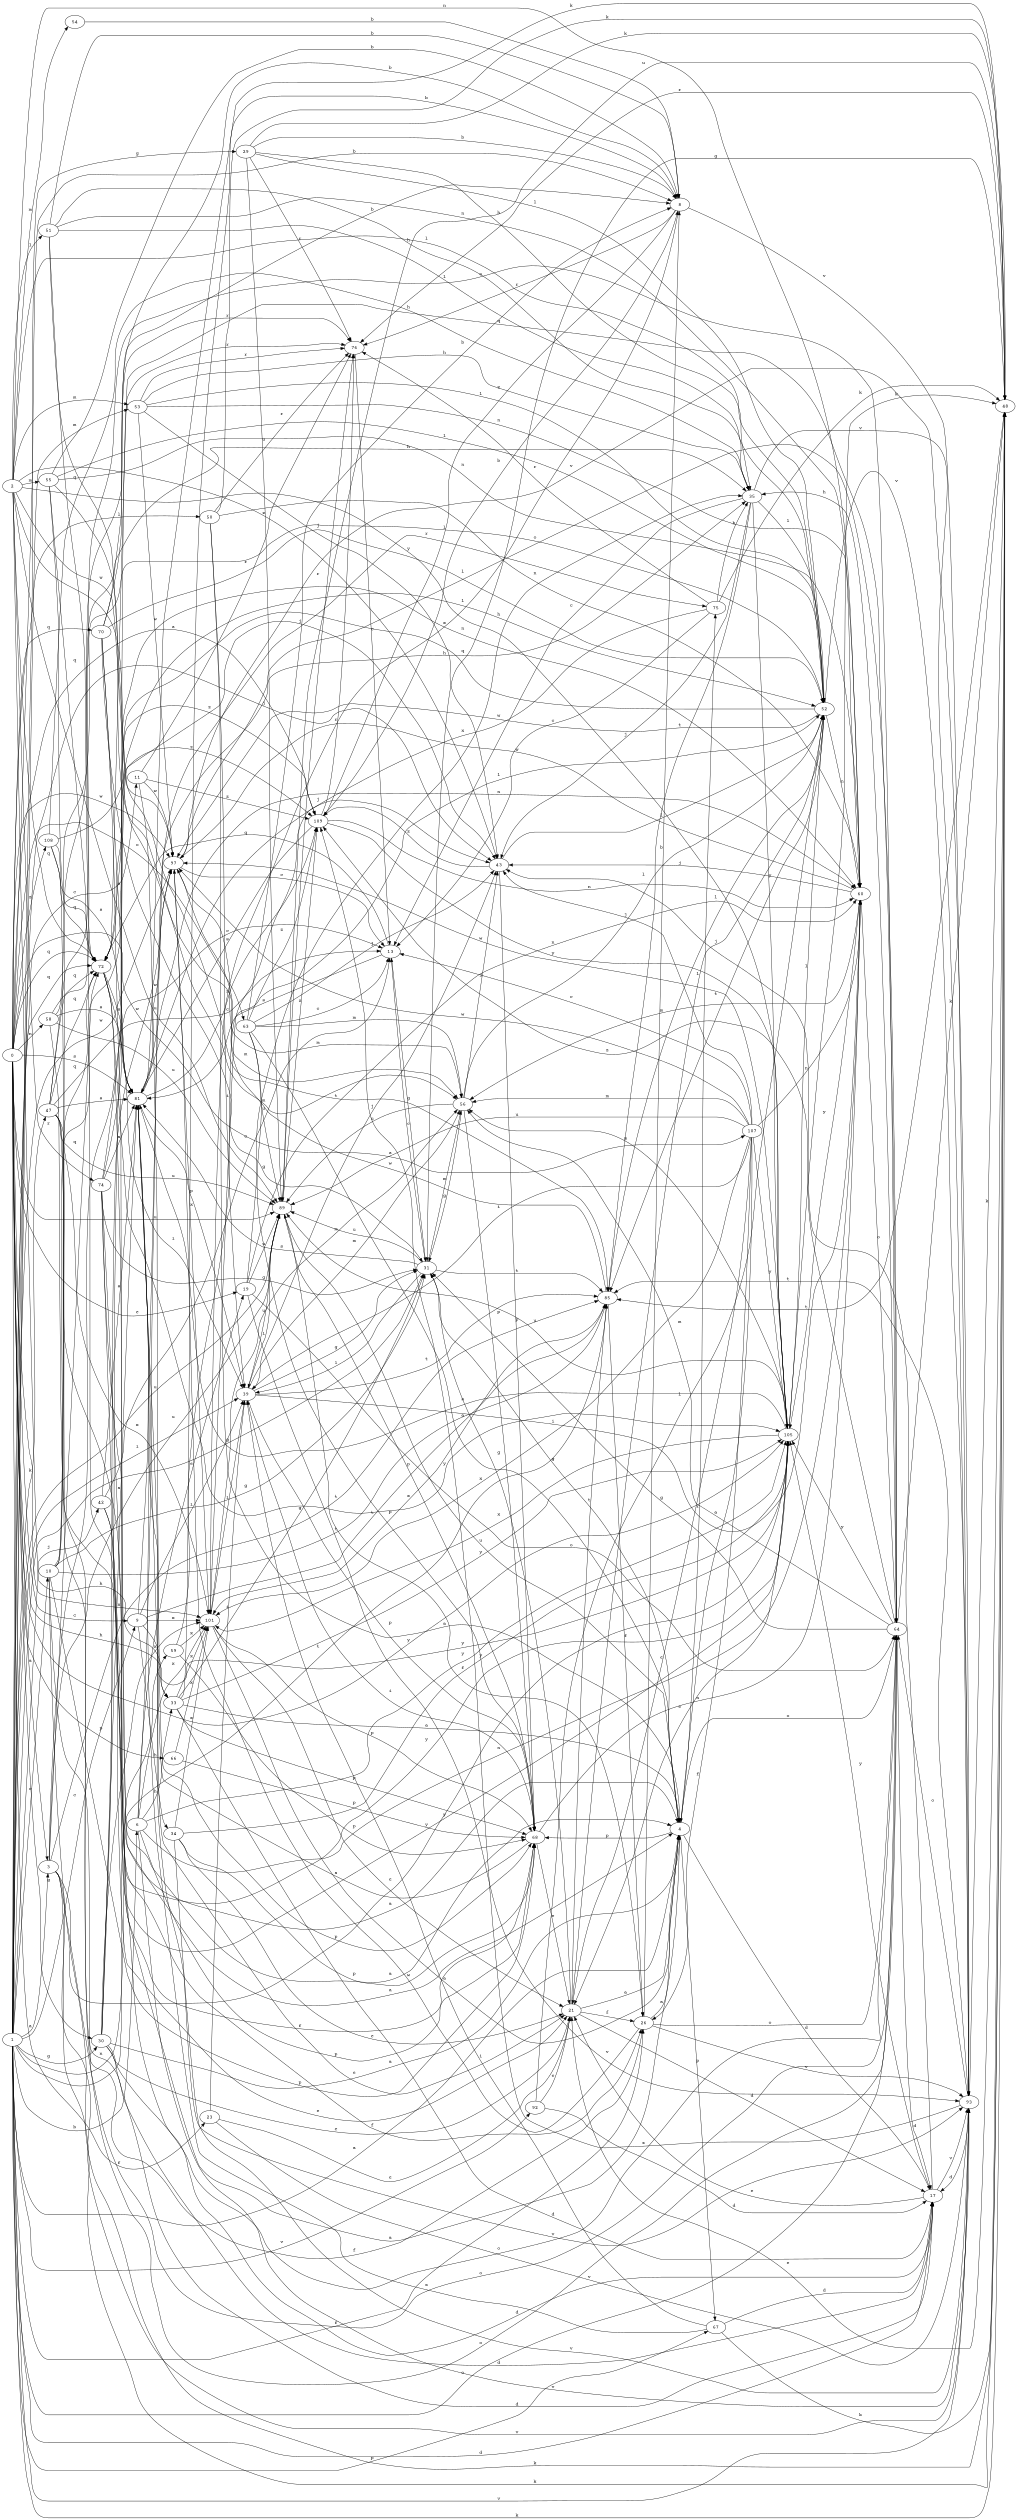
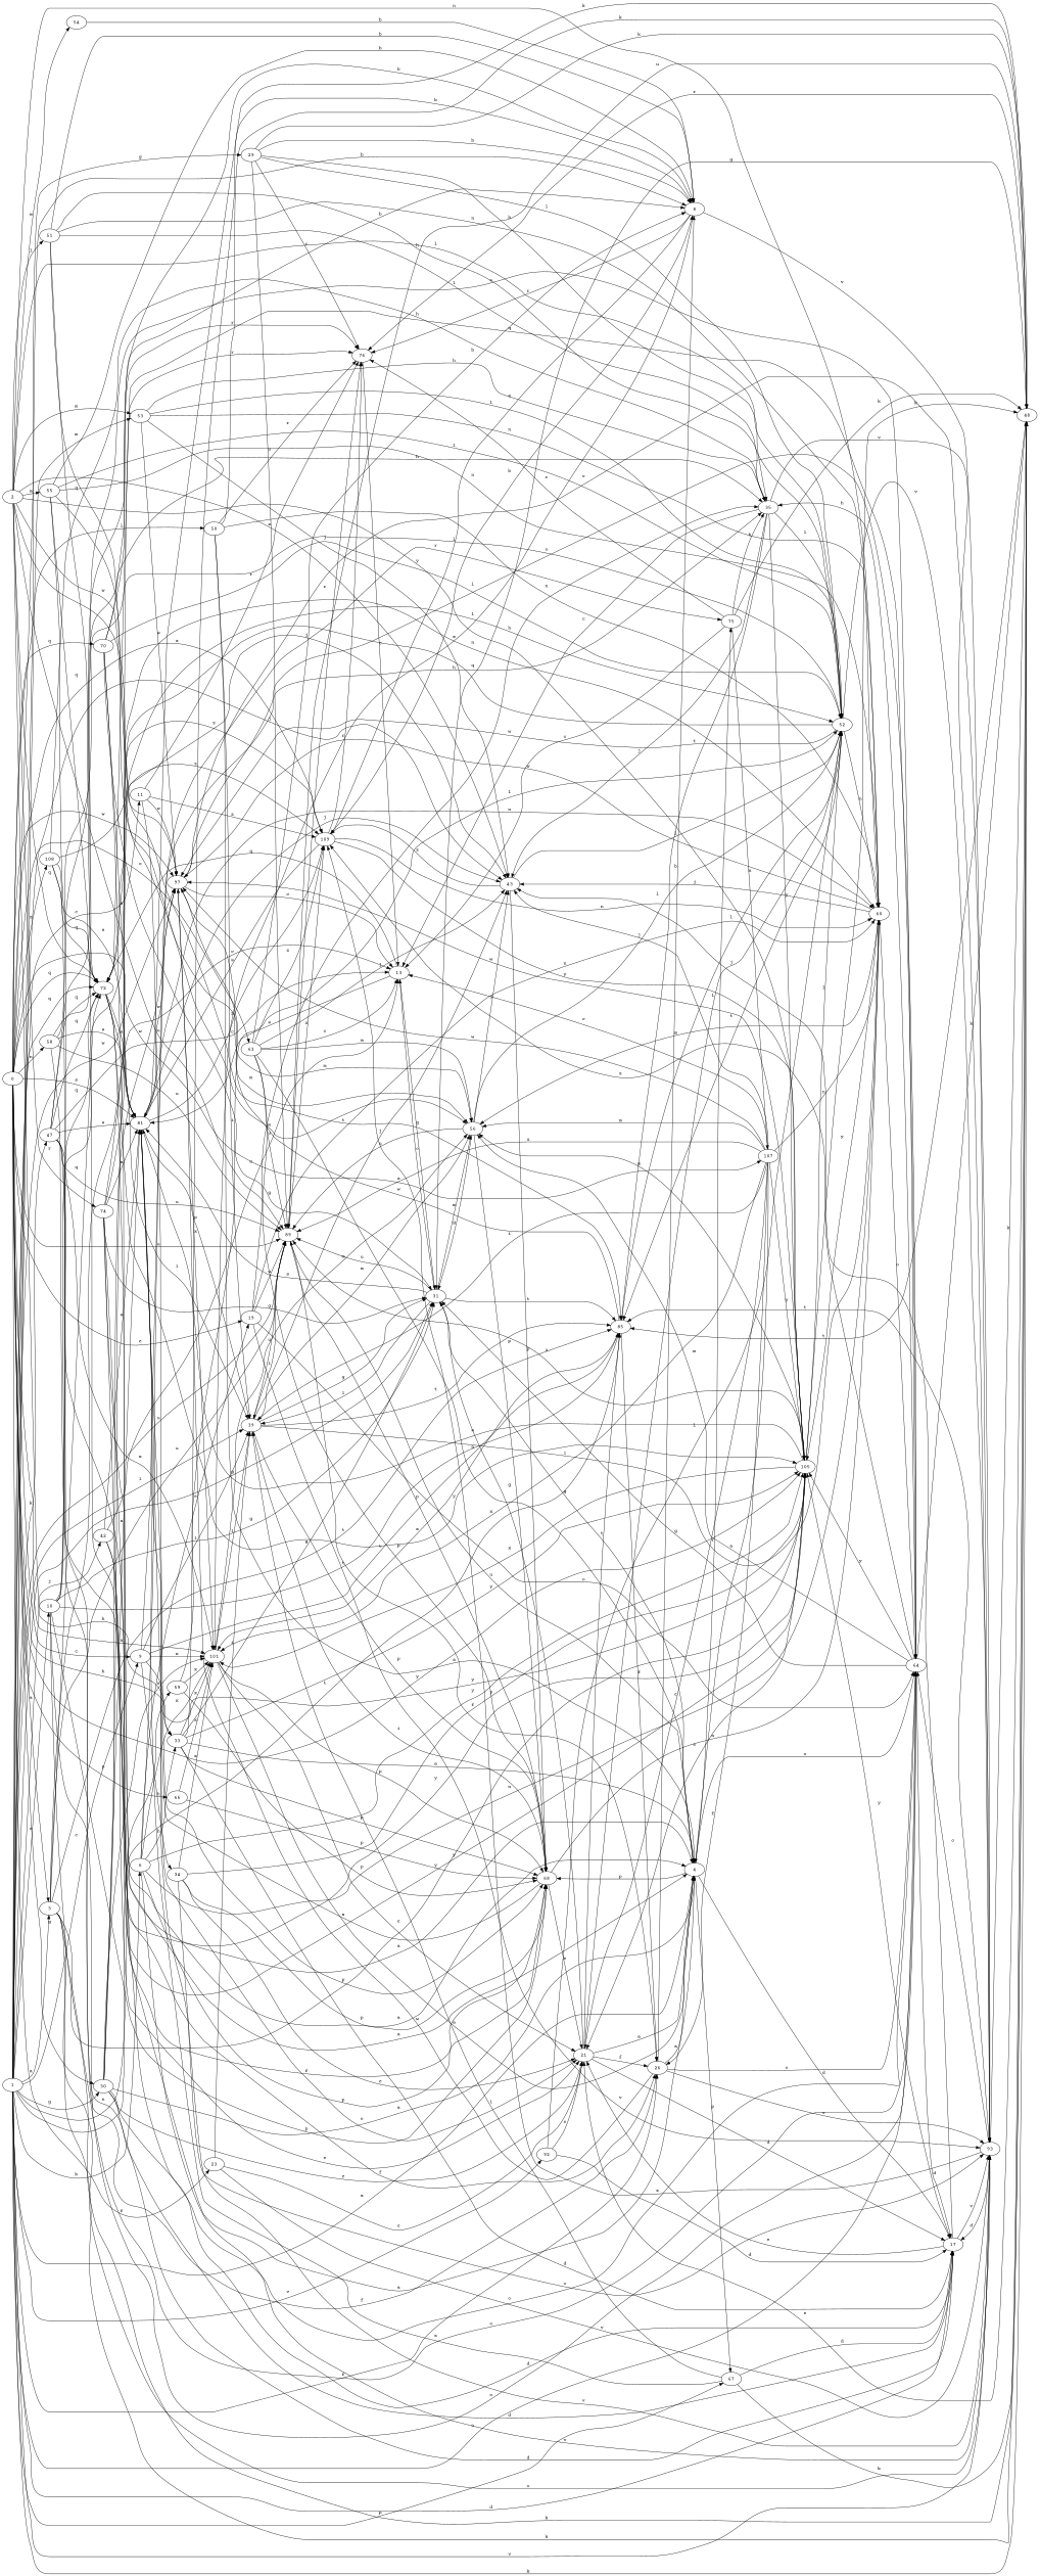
  strict digraph {
    fontname="Courier Prime"
    rankdir=LR
    node [fontname="Courier Prime"]
    edge [fontname="Courier Prime"]
    0
    3
    9
    19
    23
    29
    30
    33
    50
    58
    63
    66
    70
    72
    81
    89
    97
    101
    105
    107
    108
    109
    48
    64
    85
    93
    13
    39
    34
    35
    60
    21
    8
    52
    76
    4
    17
    31
    68
    43
    56
    26
    1
    6
    10
    11
    42
    47
    53
    59
    67
    92
    75
    2
    51
    54
    55
    74
    0 -> 3 [label=a]
    0 -> 9 [label=c]
    0 -> 19 [label=e]
    0 -> 23 [label=f]
    0 -> 29 [label=g]
    0 -> 30 [label=g]
    0 -> 33 [label=h]
    0 -> 50 [label=l]
    0 -> 58 [label=n]
    0 -> 63 [label=o]
    0 -> 66 [label=p]
    0 -> 70 [label=q]
    0 -> 72 [label=q]
    0 -> 81 [label=s]
    0 -> 89 [label=u]
    0 -> 97 [label=w]
    0 -> 101 [label=x]
    0 -> 105 [label=y]
    0 -> 107 [label=z]
    0 -> 108 [label=z]
    0 -> 109 [label=z]
    3 -> 72 [label=q]
    3 -> 89 [label=u]
    3 -> 105 [label=y]
    3 -> 48 [label=k]
    3 -> 64 [label=o]
    3 -> 85 [label=t]
    3 -> 93 [label=v]
    3 -> 13 [label=c]
    9 -> 101 [label=x]
    9 -> 105 [label=y]
    9 -> 85 [label=t]
    9 -> 39 [label=i]
    9 -> 34 [label=h]
    9 -> 35 [label=h]
    19 -> 89 [label=u]
    19 -> 64 [label=o]
    19 -> 93 [label=v]
    19 -> 35 [label=h]
    19 -> 60 [label=n]
    23 -> 93 [label=v]
    23 -> 39 [label=i]
    23 -> 21 [label=e]
    29 -> 89 [label=u]
    29 -> 48 [label=k]
    29 -> 35 [label=h]
    29 -> 8 [label=b]
    29 -> 52 [label=l]
    29 -> 76 [label=r]
    30 -> 81 [label=s]
    30 -> 97 [label=w]
    30 -> 101 [label=x]
    30 -> 64 [label=o]
    30 -> 21 [label=e]
    30 -> 76 [label=r]
    30 -> 4 [label=a]
    30 -> 17 [label=d]
    33 -> 101 [label=x]
    33 -> 105 [label=y]
    33 -> 8 [label=b]
    33 -> 4 [label=a]
    33 -> 17 [label=d]
    33 -> 31 [label=g]
    33 -> 68 [label=p]
    50 -> 48 [label=k]
    50 -> 39 [label=i]
    50 -> 60 [label=n]
    50 -> 76 [label=r]
    50 -> 4 [label=a]
    58 -> 72 [label=q]
    58 -> 81 [label=s]
    58 -> 89 [label=u]
    58 -> 64 [label=o]
    58 -> 21 [label=e]
    63 -> 89 [label=u]
    63 -> 109 [label=z]
    63 -> 13 [label=c]
    63 -> 8 [label=b]
    63 -> 4 [label=a]
    63 -> 68 [label=p]
    63 -> 43 [label=j]
    63 -> 56 [label=m]
    66 -> 101 [label=x]
    66 -> 68 [label=p]
    70 -> 81 [label=s]
    70 -> 8 [label=b]
    70 -> 52 [label=l]
    70 -> 76 [label=r]
    70 -> 4 [label=a]
    70 -> 31 [label=g]
    72 -> 81 [label=s]
    72 -> 105 [label=y]
    72 -> 109 [label=z]
    72 -> 39 [label=i]
    72 -> 4 [label=a]
    81 -> 97 [label=w]
    81 -> 109 [label=z]
    81 -> 48 [label=k]
    81 -> 93 [label=v]
    81 -> 39 [label=p]
    81 -> 60 [label=n]
    81 -> 21 [label=e]
    81 -> 43 [label=j]
    89 -> 109 [label=z]
    89 -> 39 [label=i]
    89 -> 76 [label=r]
    89 -> 68 [label=p]
    89 -> 26 [label=f]
    97 -> 101 [label=x]
    97 -> 64 [label=o]
    97 -> 93 [label=v]
    97 -> 13 [label=c]
    97 -> 56 [label=m]
    101 -> 39 [label=i]
    101 -> 21 [label=e]
    101 -> 4 [label=a]
    101 -> 68 [label=p]
    101 -> 56 [label=m]
    105 -> 81 [label=s]
    105 -> 89 [label=u]
    105 -> 97 [label=w]
    105 -> 101 [label=x]
    105 -> 48 [label=k]
    105 -> 21 [label=e]
    105 -> 52 [label=l]
    105 -> 56 [label=m]
    107 -> 89 [label=u]
    107 -> 97 [label=w]
    107 -> 101 [label=x]
    107 -> 105 [label=y]
    107 -> 13 [label=c]
    107 -> 39 [label=i]
    107 -> 60 [label=n]
    107 -> 21 [label=e]
    107 -> 4 [label=a]
    107 -> 43 [label=j]
    107 -> 56 [label=m]
    107 -> 26 [label=f]
    108 -> 72 [label=q]
    108 -> 81 [label=s]
    108 -> 35 [label=h]
    108 -> 60 [label=n]
    108 -> 17 [label=d]
    109 -> 81 [label=s]
    109 -> 105 [label=y]
    109 -> 60 [label=n]
    109 -> 8 [label=b]
    109 -> 76 [label=r]
    48 -> 89 [label=u]
    48 -> 85 [label=t]
    48 -> 21 [label=e]
    48 -> 76 [label=r]
    48 -> 31 [label=g]
    64 -> 72 [label=q]
    64 -> 105 [label=y]
    64 -> 109 [label=z]
    64 -> 48 [label=k]
    64 -> 35 [label=h]
    64 -> 17 [label=d]
    64 -> 31 [label=g]
    64 -> 56 [label=m]
    85 -> 97 [label=w]
    85 -> 101 [label=x]
    85 -> 52 [label=l]
    85 -> 26 [label=f]
    93 -> 109 [label=z]
    93 -> 48 [label=k]
    93 -> 64 [label=o]
    93 -> 85 [label=t]
    93 -> 17 [label=d]
    13 -> 72 [label=q]
    13 -> 81 [label=s]
    13 -> 31 [label=g]
    39 -> 89 [label=u]
    39 -> 85 [label=t]
    39 -> 60 [label=i]
    39 -> 31 [label=g]
    39 -> 68 [label=p]
    39 -> 43 [label=j]
    39 -> 56 [label=m]
    34 -> 101 [label=x]
    34 -> 105 [label=y]
    34 -> 93 [label=v]
    34 -> 21 [label=e]
    34 -> 68 [label=p]
    35 -> 105 [label=y]
    35 -> 85 [label=t]
    35 -> 93 [label=v]
    35 -> 13 [label=c]
    35 -> 52 [label=l]
    35 -> 43 [label=j]
    60 -> 97 [label=w]
    60 -> 105 [label=y]
    60 -> 64 [label=o]
    60 -> 43 [label=j]
    60 -> 56 [label=m]
    21 -> 85 [label=t]
    21 -> 52 [label=l]
    21 -> 4 [label=a]
    21 -> 17 [label=d]
    21 -> 31 [label=g]
    21 -> 26 [label=f]
    8 -> 101 [label=x]
    8 -> 109 [label=z]
    8 -> 93 [label=v]
    8 -> 76 [label=r]
    52 -> 72 [label=q]
    52 -> 97 [label=w]
    52 -> 85 [label=t]
    52 -> 93 [label=v]
    52 -> 60 [label=n]
    76 -> 13 [label=c]
    4 -> 89 [label=u]
    4 -> 64 [label=o]
    4 -> 17 [label=d]
    4 -> 31 [label=g]
    4 -> 68 [label=p]
    4 -> 67 [label=p]
    4 -> 75 [label=r]
    17 -> 105 [label=y]
    17 -> 93 [label=v]
    17 -> 21 [label=e]
    17 -> 43 [label=j]
    31 -> 81 [label=s]
    31 -> 89 [label=u]
    31 -> 85 [label=t]
    31 -> 13 [label=c]
    31 -> 39 [label=i]
    31 -> 56 [label=m]
    68 -> 81 [label=s]
    68 -> 39 [label=i]
    68 -> 60 [label=n]
    68 -> 21 [label=e]
    43 -> 109 [label=z]
    43 -> 52 [label=l]
    43 -> 68 [label=p]
    56 -> 89 [label=u]
    56 -> 52 [label=l]
    56 -> 31 [label=g]
    56 -> 68 [label=p]
    56 -> 43 [label=j]
    26 -> 97 [label=w]
    26 -> 64 [label=o]
    26 -> 93 [label=v]
    26 -> 8 [label=b]
    26 -> 4 [label=a]
    1 -> 3 [label=a]
    1 -> 9 [label=c]
    1 -> 30 [label=g]
    1 -> 72 [label=q]
    1 -> 89 [label=u]
    1 -> 97 [label=w]
    1 -> 48 [label=k]
    1 -> 64 [label=o]
    1 -> 85 [label=t]
    1 -> 93 [label=v]
    1 -> 39 [label=i]
    1 -> 8 [label=b]
    1 -> 4 [label=a]
    1 -> 17 [label=d]
    1 -> 31 [label=g]
    1 -> 43 [label=j]
    1 -> 26 [label=f]
    1 -> 6 [label=b]
    1 -> 10 [label=c]
    1 -> 11 [label=c]
    1 -> 42 [label=j]
    1 -> 47 [label=k]
    1 -> 53 [label=m]
    1 -> 59 [label=n]
    1 -> 67 [label=p]
    1 -> 92 [label=v]
    6 -> 19 [label=e]
    6 -> 33 [label=h]
    6 -> 101 [label=x]
    6 -> 105 [label=y]
    6 -> 93 [label=v]
    6 -> 60 [label=n]
    6 -> 68 [label=p]
    6 -> 75 [label=r]
    10 -> 72 [label=q]
    10 -> 109 [label=z]
    10 -> 48 [label=k]
    10 -> 64 [label=o]
    10 -> 85 [label=t]
    10 -> 8 [label=b]
    10 -> 31 [label=g]
    10 -> 68 [label=p]
    11 -> 97 [label=w]
    11 -> 109 [label=z]
    11 -> 76 [label=r]
    11 -> 68 [label=p]
    42 -> 81 [label=s]
    42 -> 105 [label=y]
    42 -> 13 [label=c]
    42 -> 4 [label=a]
    47 -> 72 [label=q]
    47 -> 81 [label=s]
    47 -> 89 [label=u]
    47 -> 101 [label=x]
    47 -> 105 [label=y]
    47 -> 13 [label=c]
    47 -> 35 [label=h]
    47 -> 52 [label=l]
    47 -> 26 [label=f]
    53 -> 97 [label=w]
    53 -> 35 [label=h]
    53 -> 60 [label=n]
    53 -> 52 [label=l]
-   53 -> 76 [label=r]
    53 -> 43 [label=j]
    59 -> 101 [label=x]
    59 -> 52 [label=l]
    59 -> 68 [label=p]
    67 -> 81 [label=s]
    67 -> 48 [label=k]
    67 -> 39 [label=i]
    67 -> 17 [label=d]
    92 -> 21 [label=e]
    92 -> 52 [label=l]
    92 -> 17 [label=d]
-   75 -> 101 [label=x]
+   75 -> 107 [label=x]
    75 -> 48 [label=k]
    75 -> 13 [label=c]
    75 -> 35 [label=h]
    75 -> 76 [label=r]
    2 -> 33 [label=h]
    2 -> 72 [label=q]
    2 -> 89 [label=u]
    2 -> 97 [label=w]
    2 -> 105 [label=y]
    2 -> 60 [label=n]
    2 -> 52 [label=l]
    2 -> 43 [label=z]
    2 -> 56 [label=m]
    2 -> 53 [label=m]
    2 -> 51 [label=l]
    2 -> 54 [label=m]
    2 -> 55 [label=m]
    2 -> 74 [label=r]
    51 -> 72 [label=q]
    51 -> 85 [label=t]
    51 -> 35 [label=h]
    51 -> 60 [label=n]
    51 -> 8 [label=b]
    51 -> 52 [label=l]
    54 -> 8 [label=b]
    55 -> 72 [label=q]
    55 -> 60 [label=n]
    55 -> 8 [label=b]
    55 -> 52 [label=l]
    55 -> 68 [label=f]
    55 -> 56 [label=m]
    74 -> 81 [label=s]
    74 -> 52 [label=l]
    74 -> 4 [label=a]
    74 -> 17 [label=d]
    74 -> 31 [label=g]
    74 -> 43 [label=j]
    74 -> 26 [label=f]
  }
